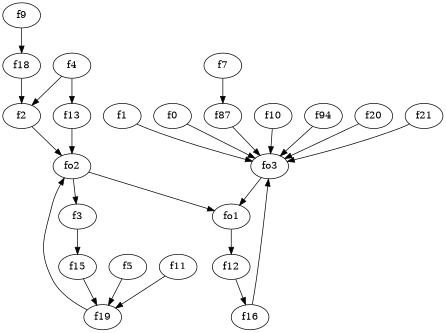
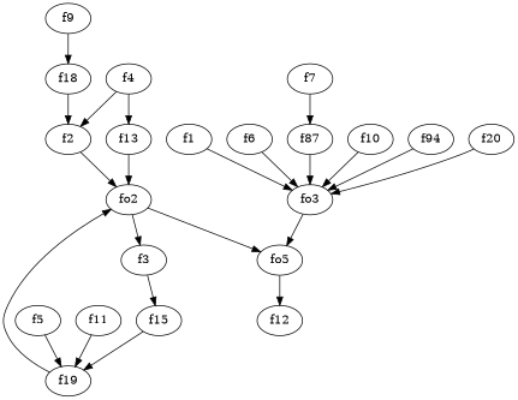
  strict digraph {
    edge [weight=2]
    f1
    fo3
    f19
    fo2
-   fo1
+   fo1 [label=fo5]
    f2
    f3
    f15
    f4
    f13
    f5
-   f6 [label=f0]
+   f6
    n13 [label=f87]
    f7
    f11
    f9
    f18
    f10
    f12
-   f16
    n21 [label=f94]
    f20
-   f21
    f1 -> fo3
    fo3 -> fo1
    f19 -> fo2
    fo2 -> fo1
    fo2 -> f3
    fo1 -> f12
    f2 -> fo2
    f3 -> f15
    f15 -> f19
    f4 -> f2
    f4 -> f13
    f13 -> fo2
    f5 -> f19
    f6 -> fo3
    n13 -> fo3
    f7 -> n13
    f11 -> f19
    f9 -> f18
    f18 -> f2
    f10 -> fo3
-   f12 -> f16
-   f16 -> fo3
    n21 -> fo3
    f20 -> fo3
-   f21 -> fo3
  }
